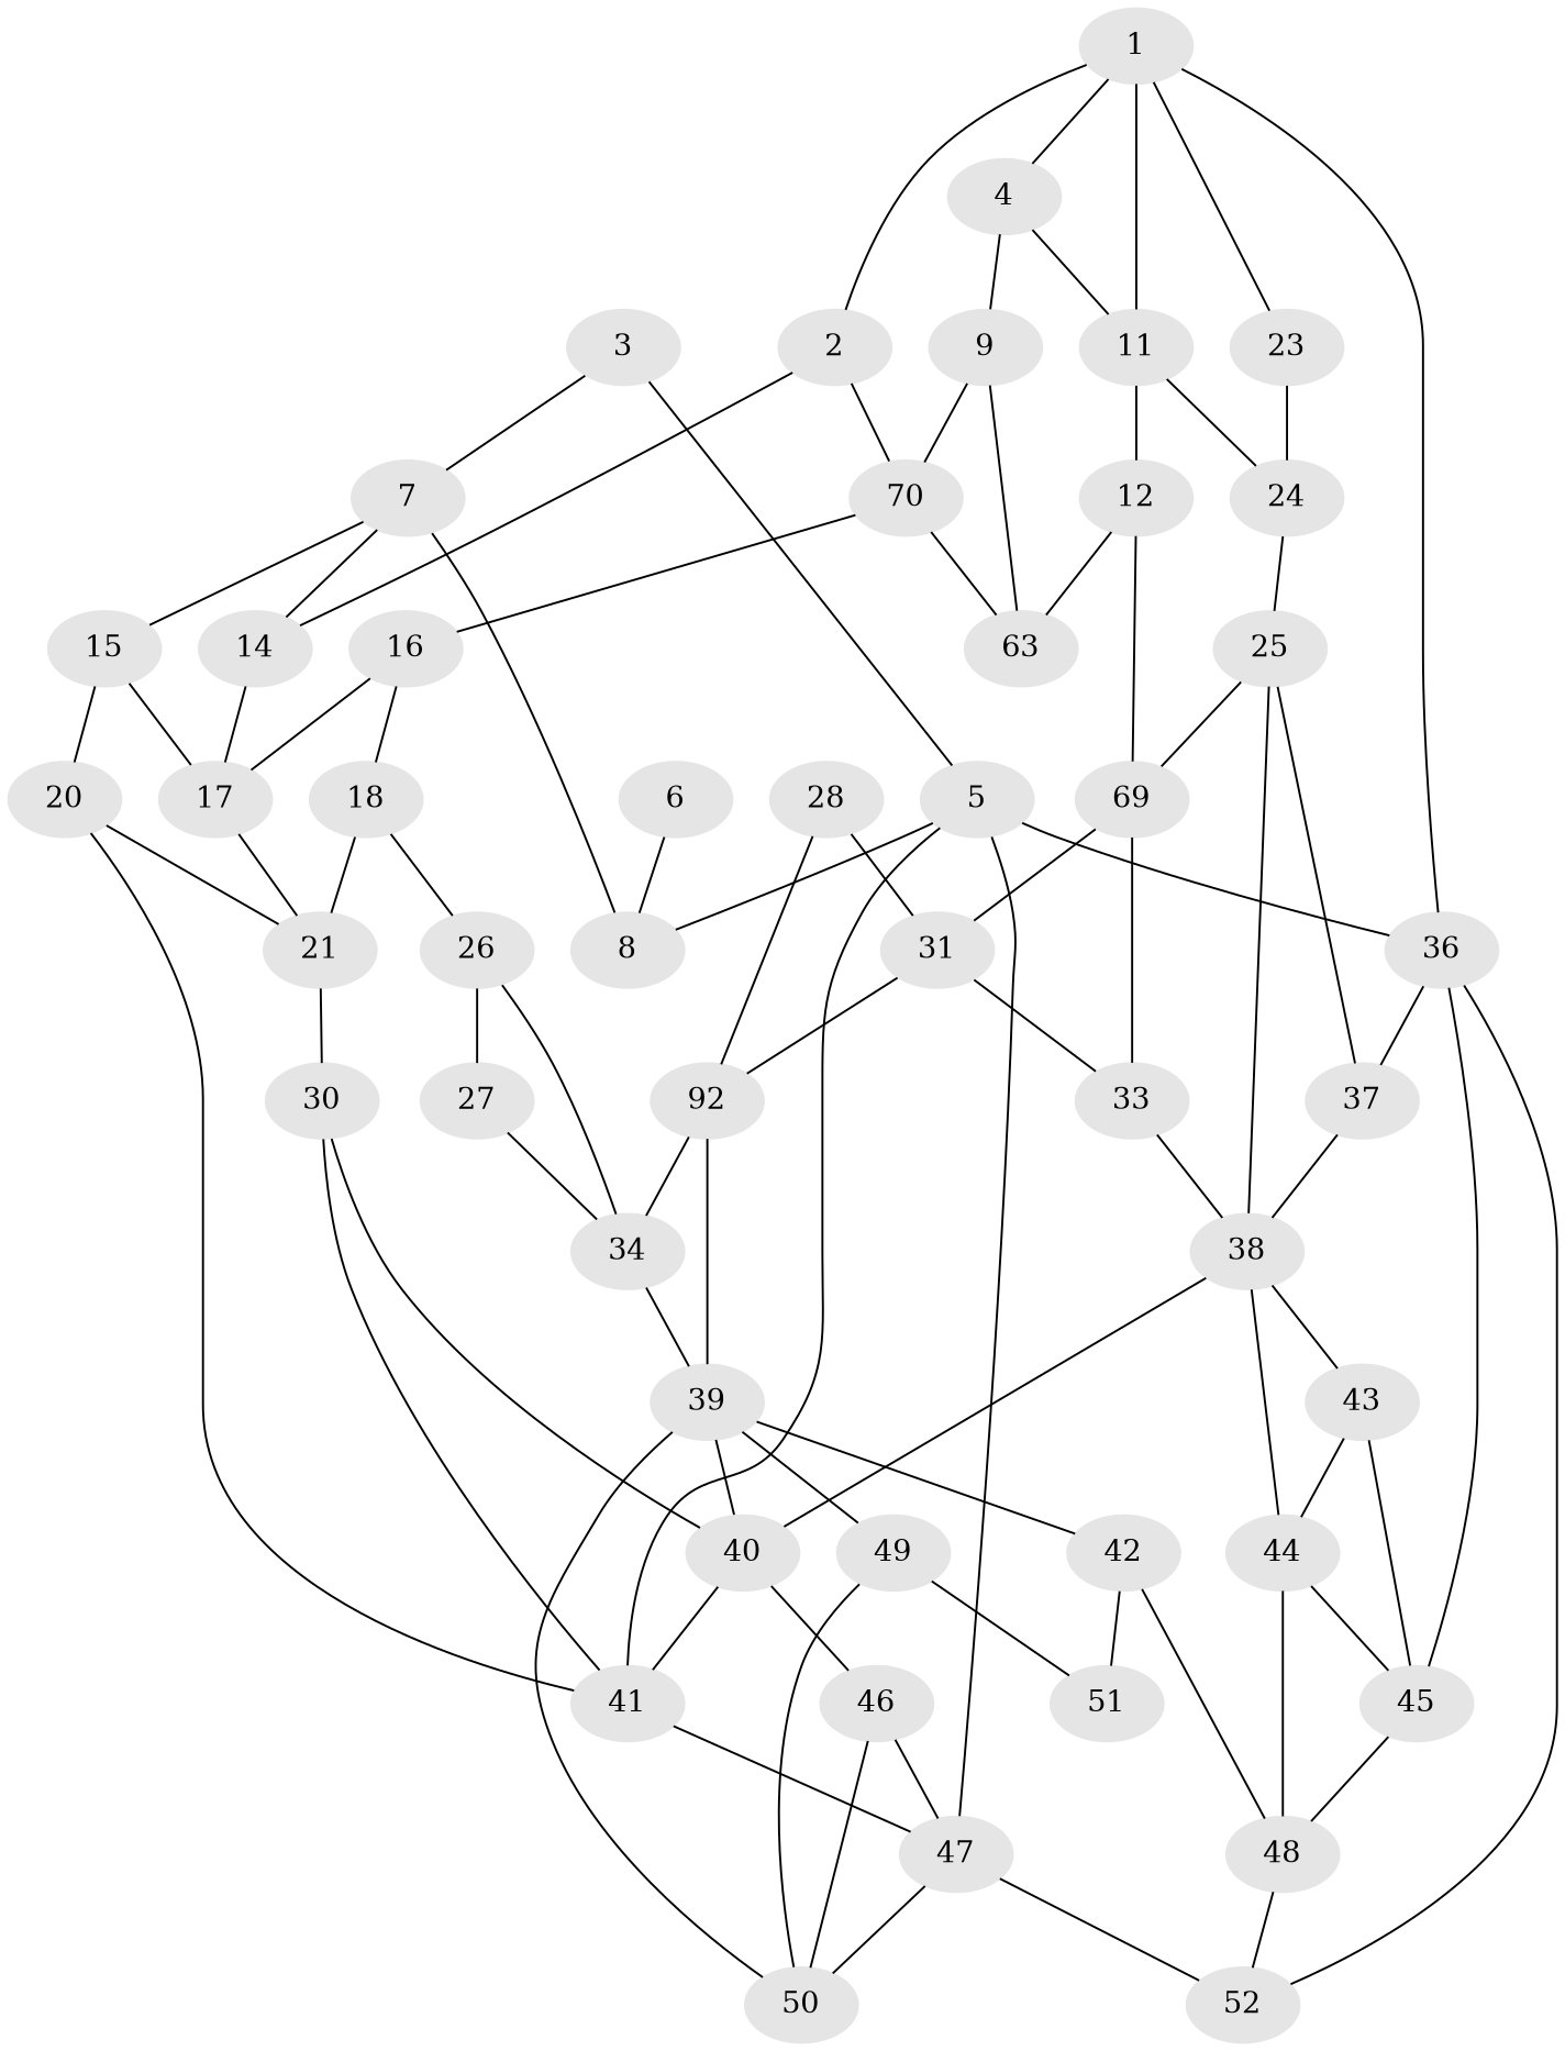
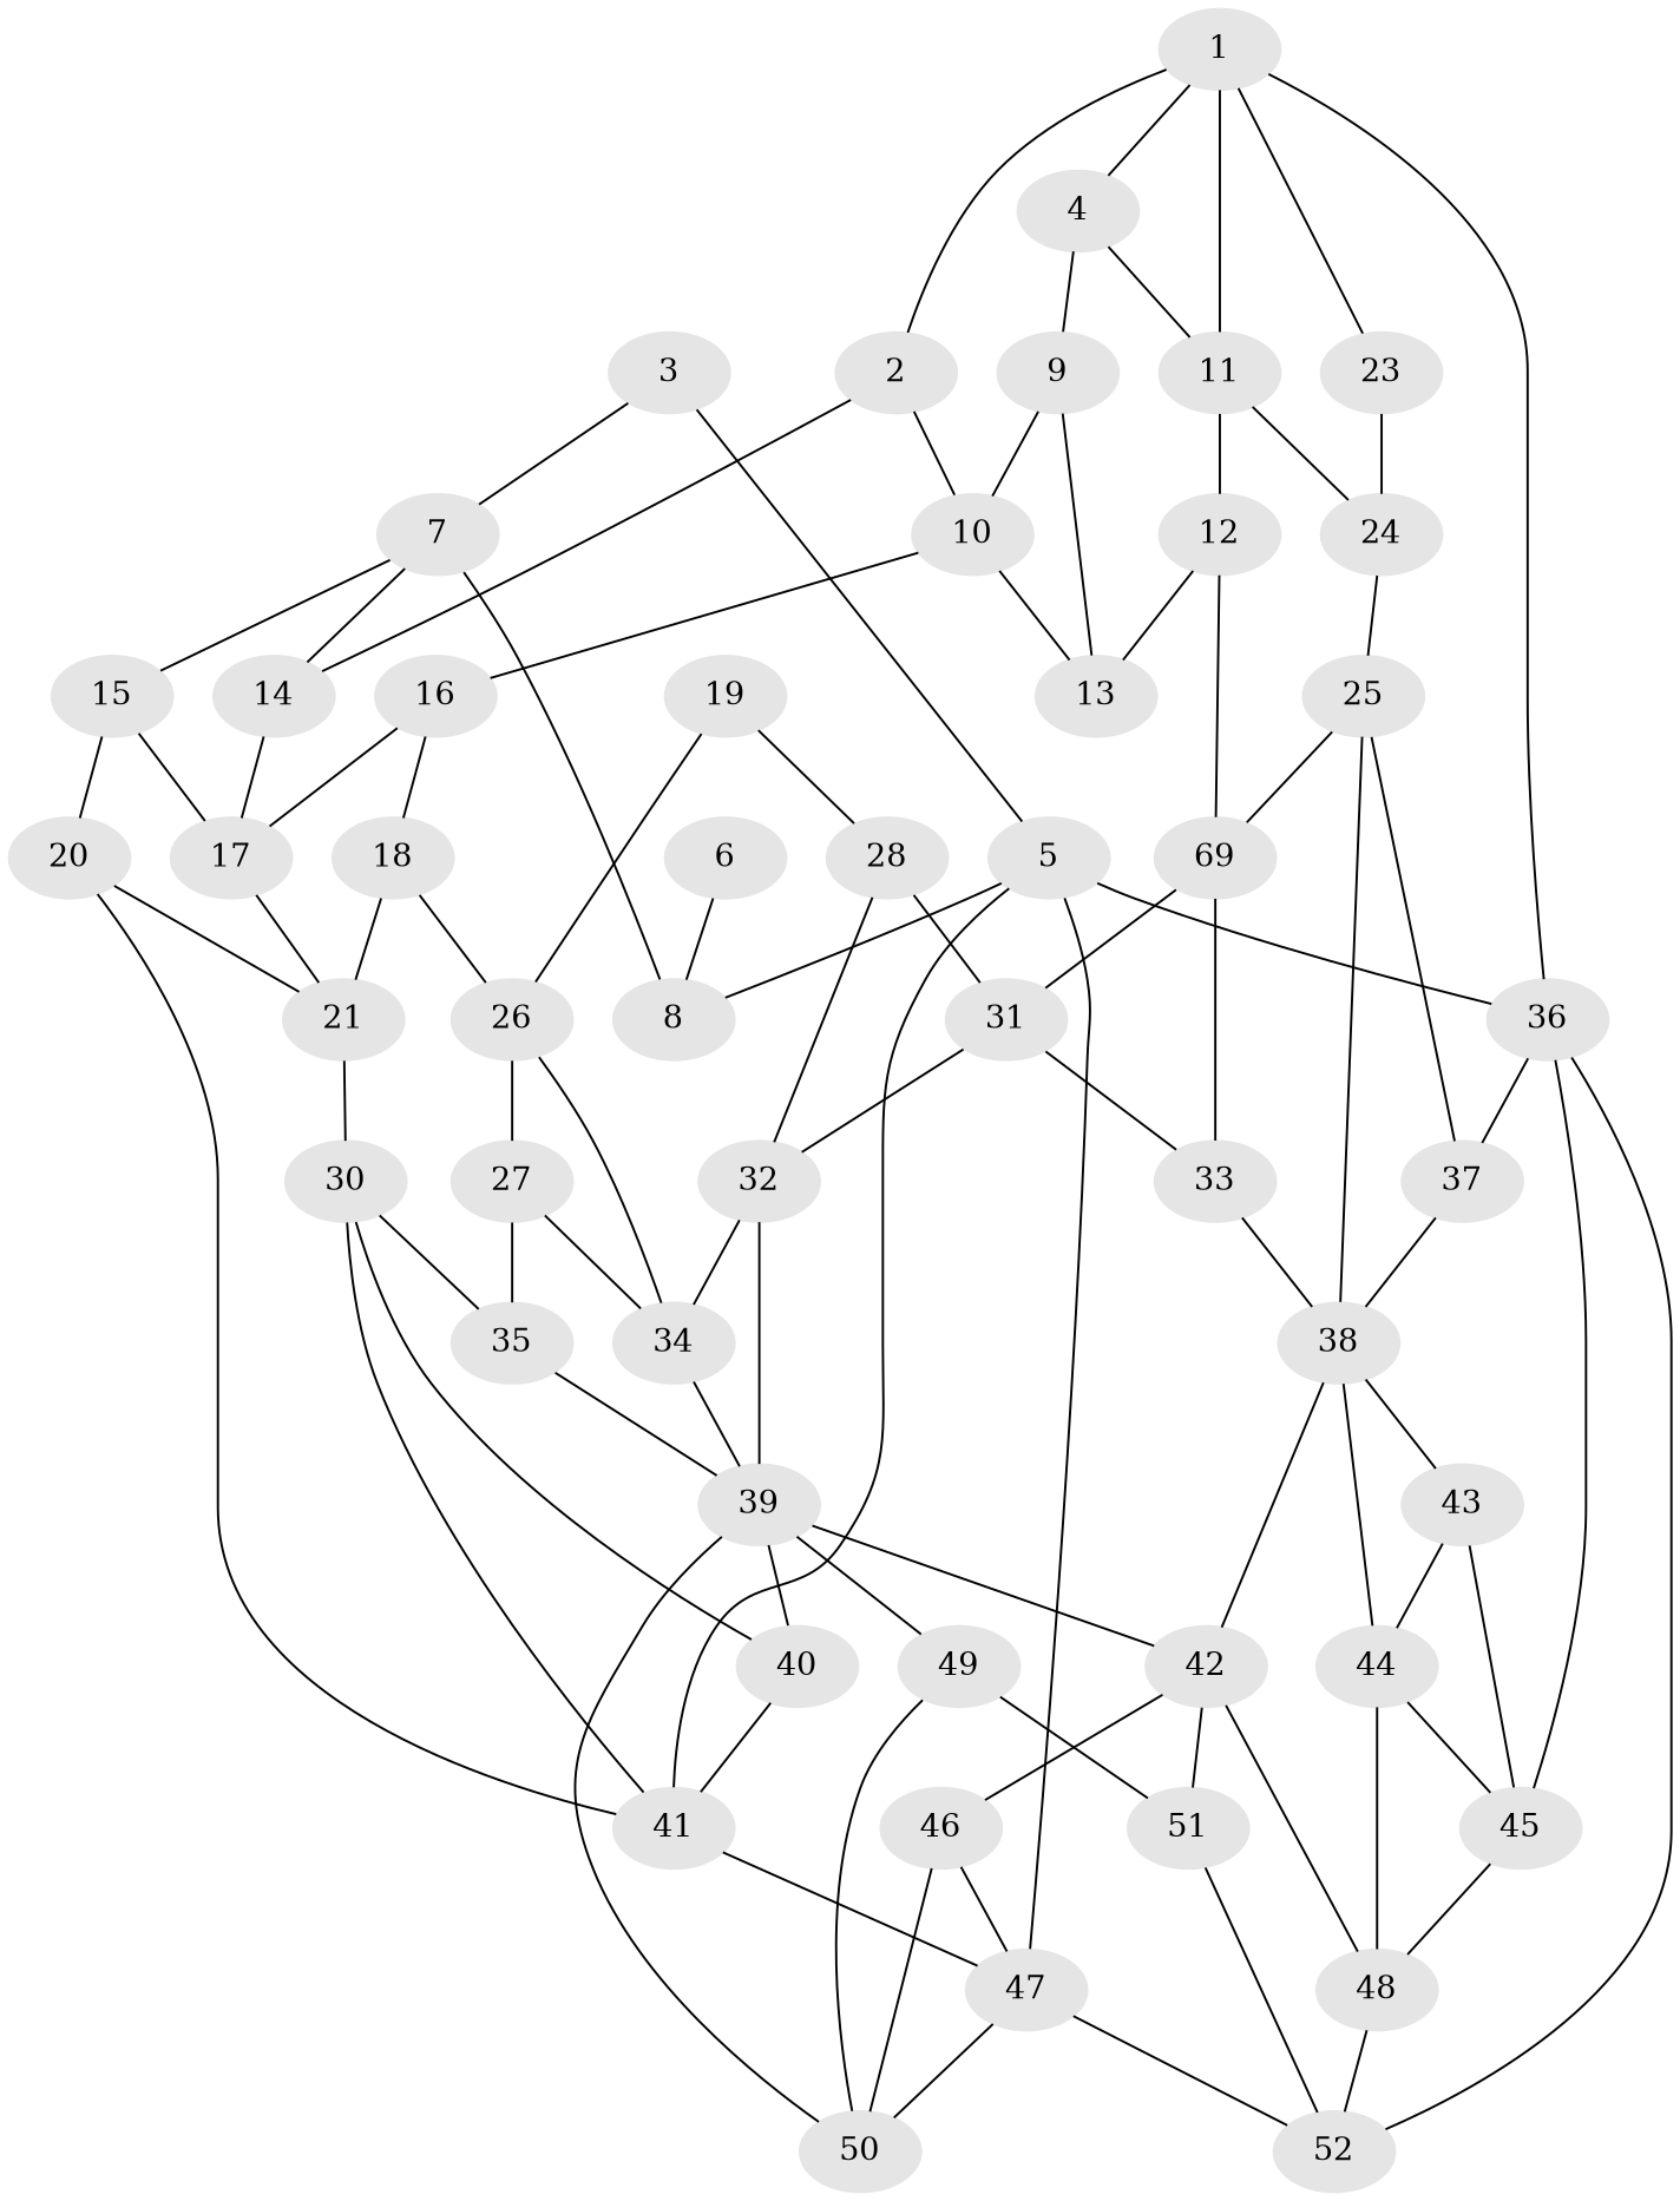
  graph {
    node [color=gray90 style=filled]
    edge [weight=1.0]
    1
    2
    4
    11
    23
    36
-   10 [label=70]
+   10
    14
    9
    12
    24
    37
    45
    52
-   13 [label=63]
+   13
    16
    17
    3
    5
    7
    8
    41
    47
    15
    50
    6
    20
    18
    n29 [label=69]
    25
    31
    33
+   19
    26
    28
    21
    30
    27
    34
-   32 [label=92]
+   32
+   35
    40
    38
    42
    43
    44
    39
    46
    49
    48
    51
    1 -- 2
    1 -- 4
    1 -- 11
    1 -- 23
    1 -- 36
    2 -- 10
    2 -- 14
    4 -- 11
    4 -- 9 [weight=2.0]
    11 -- 12
    11 -- 24
    23 -- 24 [weight=2.0]
    36 -- 37
    36 -- 45
    36 -- 52
    10 -- 13
    10 -- 16
    14 -- 17
    9 -- 10
    9 -- 13
    12 -- 13
    12 -- n29
    24 -- 25
    37 -- 38
    45 -- 48
    16 -- 17
    16 -- 18 [weight=2.0]
    17 -- 21
    3 -- 5
    3 -- 7
    5 -- 36
    5 -- 8
    5 -- 41
    5 -- 47
    7 -- 14
    7 -- 8
    7 -- 15
    41 -- 47
    47 -- 52
    47 -- 50
    15 -- 17
    15 -- 20
    6 -- 8 [weight=2.0]
    20 -- 41
    20 -- 21
    18 -- 26
    18 -- 21
    n29 -- 31
    n29 -- 33
    25 -- 37
    25 -- n29
    25 -- 38
    31 -- 33
    31 -- 32
    33 -- 38
+   19 -- 26
+   19 -- 28 [weight=2.0]
    26 -- 27
    26 -- 34
    28 -- 31
    28 -- 32
    21 -- 30
    30 -- 41
+   30 -- 35
    30 -- 40
    27 -- 34
+   27 -- 35
    34 -- 39
    32 -- 34
    32 -- 39
+   35 -- 39
    40 -- 41
-   40 -- 46 [weight=2.0]
-   38 -- 40
+   42 -- 46 [weight=2.0]
+   38 -- 42
    38 -- 43
    38 -- 44
    42 -- 48
    42 -- 51
    43 -- 45
    43 -- 44
    44 -- 45
    44 -- 48
    39 -- 50
    39 -- 40
    39 -- 42
    39 -- 49
    46 -- 47
    46 -- 50
    49 -- 50
    49 -- 51 [weight=2.0]
    48 -- 52
+   51 -- 52
  }
